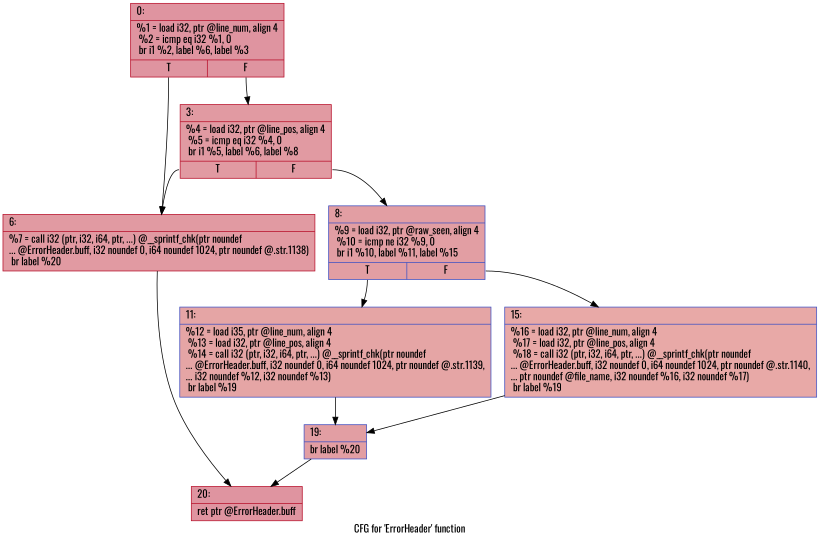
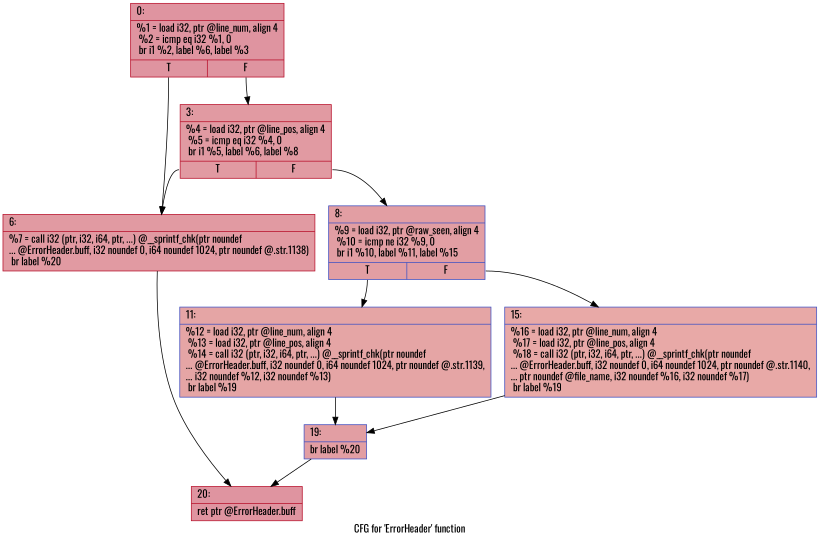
  digraph {
    label="CFG for 'ErrorHeader' function"
    fontname=Oswald
    node [color="#b70d28ff" fillcolor="#b70d2870" fontname=Oswald shape=record style=filled]
    edge [fontname=Oswald]
    n1 [label="{0:\l|  %1 = load i32, ptr @line_num, align 4\l  %2 = icmp eq i32 %1, 0\l  br i1 %2, label %6, label %3\l|{<s0>T|<s1>F}}"]
    n2 [fillcolor="#bb1b2c70" label="{6:\l|  %7 = call i32 (ptr, i32, i64, ptr, ...) @__sprintf_chk(ptr noundef\l... @ErrorHeader.buff, i32 noundef 0, i64 noundef 1024, ptr noundef @.str.1138)\l  br label %20\l}"]
    n3 [fillcolor="#bb1b2c70" label="{3:\l|  %4 = load i32, ptr @line_pos, align 4\l  %5 = icmp eq i32 %4, 0\l  br i1 %5, label %6, label %8\l|{<s0>T|<s1>F}}"]
    n4 [label="{20:\l|  ret ptr @ErrorHeader.buff\l}"]
    n5 [color="#3d50c3ff" fillcolor="#be242e70" label="{8:\l|  %9 = load i32, ptr @raw_seen, align 4\l  %10 = icmp ne i32 %9, 0\l  br i1 %10, label %11, label %15\l|{<s0>T|<s1>F}}"]
-   n6 [color="#3d50c3ff" fillcolor="#c5333470" label="{11:\l|  %12 = load i35, ptr @line_num, align 4\l  %13 = load i32, ptr @line_pos, align 4\l  %14 = call i32 (ptr, i32, i64, ptr, ...) @__sprintf_chk(ptr noundef\l... @ErrorHeader.buff, i32 noundef 0, i64 noundef 1024, ptr noundef @.str.1139,\l... i32 noundef %12, i32 noundef %13)\l  br label %19\l}"]
+   n6 [color="#3d50c3ff" fillcolor="#c5333470" label="{11:\l|  %12 = load i32, ptr @line_num, align 4\l  %13 = load i32, ptr @line_pos, align 4\l  %14 = call i32 (ptr, i32, i64, ptr, ...) @__sprintf_chk(ptr noundef\l... @ErrorHeader.buff, i32 noundef 0, i64 noundef 1024, ptr noundef @.str.1139,\l... i32 noundef %12, i32 noundef %13)\l  br label %19\l}"]
    n7 [color="#3d50c3ff" fillcolor="#ca3b3770" label="{15:\l|  %16 = load i32, ptr @line_num, align 4\l  %17 = load i32, ptr @line_pos, align 4\l  %18 = call i32 (ptr, i32, i64, ptr, ...) @__sprintf_chk(ptr noundef\l... @ErrorHeader.buff, i32 noundef 0, i64 noundef 1024, ptr noundef @.str.1140,\l... ptr noundef @file_name, i32 noundef %16, i32 noundef %17)\l  br label %19\l}"]
    n8 [color="#3d50c3ff" fillcolor="#be242e70" label="{19:\l|  br label %20\l}"]
    n1 -> n2 [tailport=s0]
    n1 -> n3 [tailport=s1]
    n2 -> n4
    n3 -> n2 [tailport=s0]
    n3 -> n5 [tailport=s1]
    n5 -> n6 [tailport=s0]
    n5 -> n7 [tailport=s1]
    n6 -> n8
    n7 -> n8
    n8 -> n4
  }
